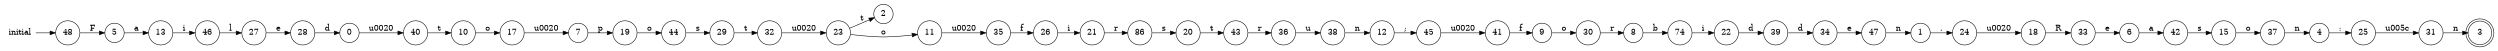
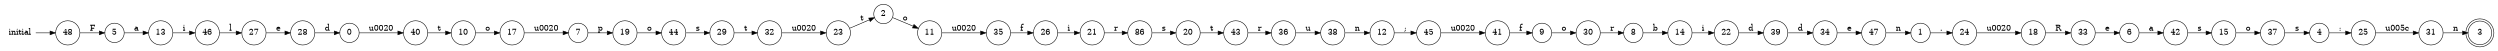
  digraph {
    rankdir=LR
    node [shape=circle]
    0
    40
    10
    17
    1
    24
    18
    33
    2
    11
    35
    26
    3 [shape=doublecircle]
    4
    25
    31
    5
    13
    46
    27
    6
    42
    15
    37
    7
    19
    44
    29
    8
-   14 [label=74]
+   14
    22
    39
    9
    30
    21
    12
    45
    41
    28
    34
    n41 [label=86]
    20
    43
    36
    32
    38
    47
    23
    48
    initial [shape=plaintext]
    0 -> 40 [label="\u0020"]
    40 -> 10 [label=t]
    10 -> 17 [label=o]
    17 -> 7 [label="\u0020"]
    1 -> 24 [label="."]
    24 -> 18 [label="\u0020"]
    18 -> 33 [label=R]
    33 -> 6 [label=e]
-   23 -> 11 [label=o]
+   2 -> 11 [label=o]
    11 -> 35 [label="\u0020"]
    35 -> 26 [label=f]
    26 -> 21 [label=i]
    4 -> 25 [label=":"]
    25 -> 31 [label="\u005c"]
    31 -> 3 [label=n]
    5 -> 13 [label=a]
    13 -> 46 [label=i]
    46 -> 27 [label=l]
    27 -> 28 [label=e]
    6 -> 42 [label=a]
    42 -> 15 [label=s]
    15 -> 37 [label=o]
-   37 -> 4 [label=n]
+   37 -> 4 [label=s]
    7 -> 19 [label=p]
    19 -> 44 [label=o]
    44 -> 29 [label=s]
    29 -> 32 [label=t]
    8 -> 14 [label=b]
    14 -> 22 [label=i]
    22 -> 39 [label=d]
    39 -> 34 [label=d]
    9 -> 30 [label=o]
    30 -> 8 [label=r]
    21 -> n41 [label=r]
    12 -> 45 [label=";"]
    45 -> 41 [label="\u0020"]
    41 -> 9 [label=f]
    28 -> 0 [label=d]
    34 -> 47 [label=e]
    n41 -> 20 [label=s]
    20 -> 43 [label=t]
    43 -> 36 [label=r]
    36 -> 38 [label=u]
    32 -> 23 [label="\u0020"]
    38 -> 12 [label=n]
    47 -> 1 [label=n]
    23 -> 2 [label=t]
    48 -> 5 [label=F]
    initial -> 48
  }
